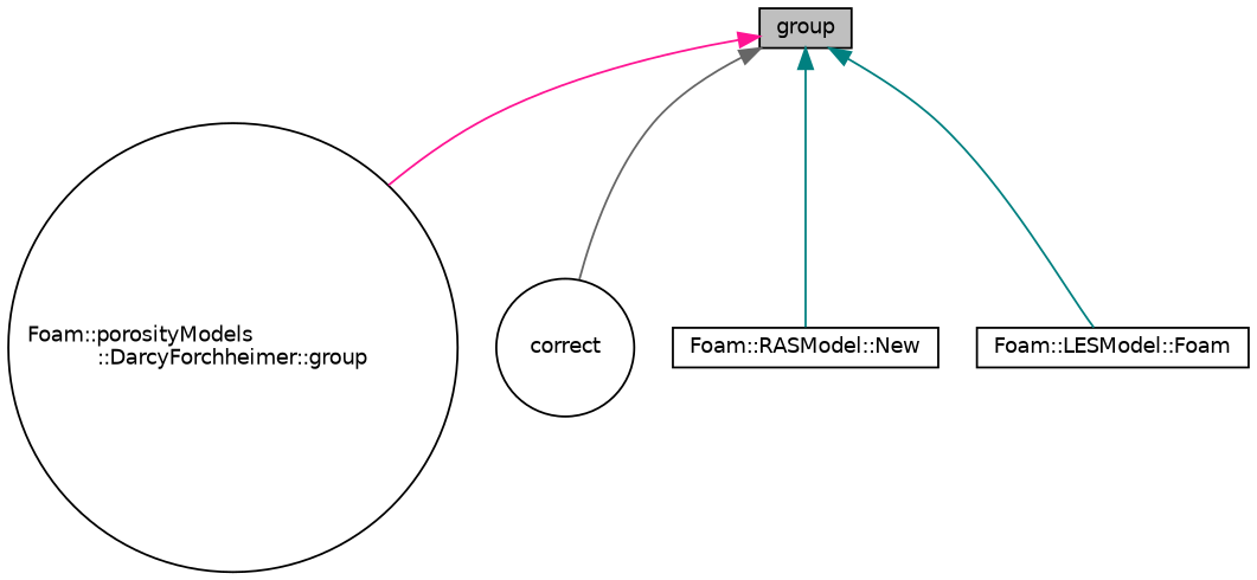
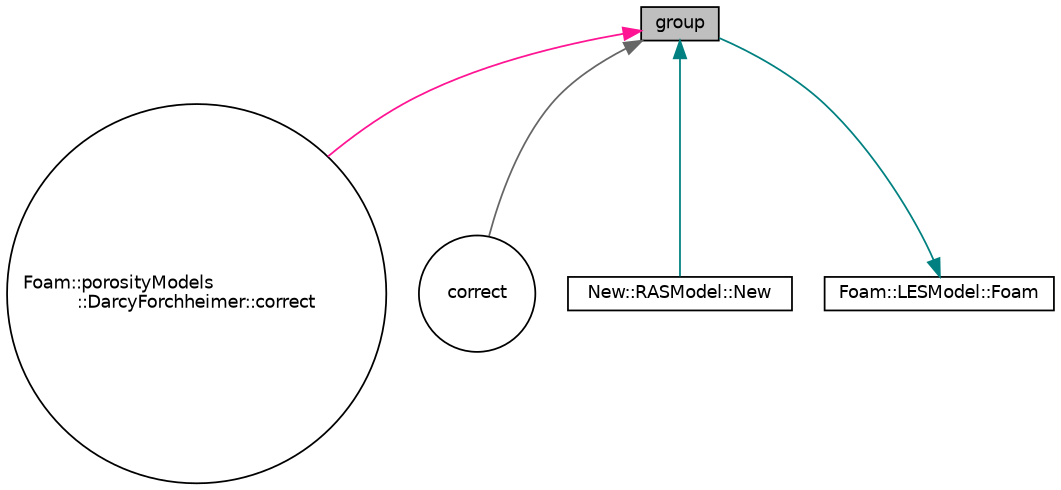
  digraph {
    fontname="DejaVu Sans"
    rankdir=TB
    node [color=black fontname="DejaVu Sans" fontsize=10 shape=box]
    edge [color=teal dir=back fontname="DejaVu Sans" fontsize=10 labelfontname=Helvetica labelfontsize=10 style=solid]
    n1 [fillcolor=grey75 fontcolor=black height=0.2 label=group style=filled width=0.4]
-   n2 [height=0.2 label="Foam::porosityModels\l::DarcyForchheimer::group" shape=circle width=0.4]
+   n2 [height=0.2 label="Foam::porosityModels\l::DarcyForchheimer::correct" shape=circle width=0.4]
    n3 [height=0.2 label=correct shape=circle width=0.4]
-   n4 [height=0.2 label="Foam::RASModel::New" width=0.4]
+   n4 [height=0.2 label="New::RASModel::New" width=0.4]
    n5 [height=0.2 label="Foam::LESModel::Foam" width=0.4]
    n1 -> n2 [color=deeppink]
    n1 -> n3 [color=gray40]
    n1 -> n4
-   n1 -> n5
+   n5 -> n1
  }
